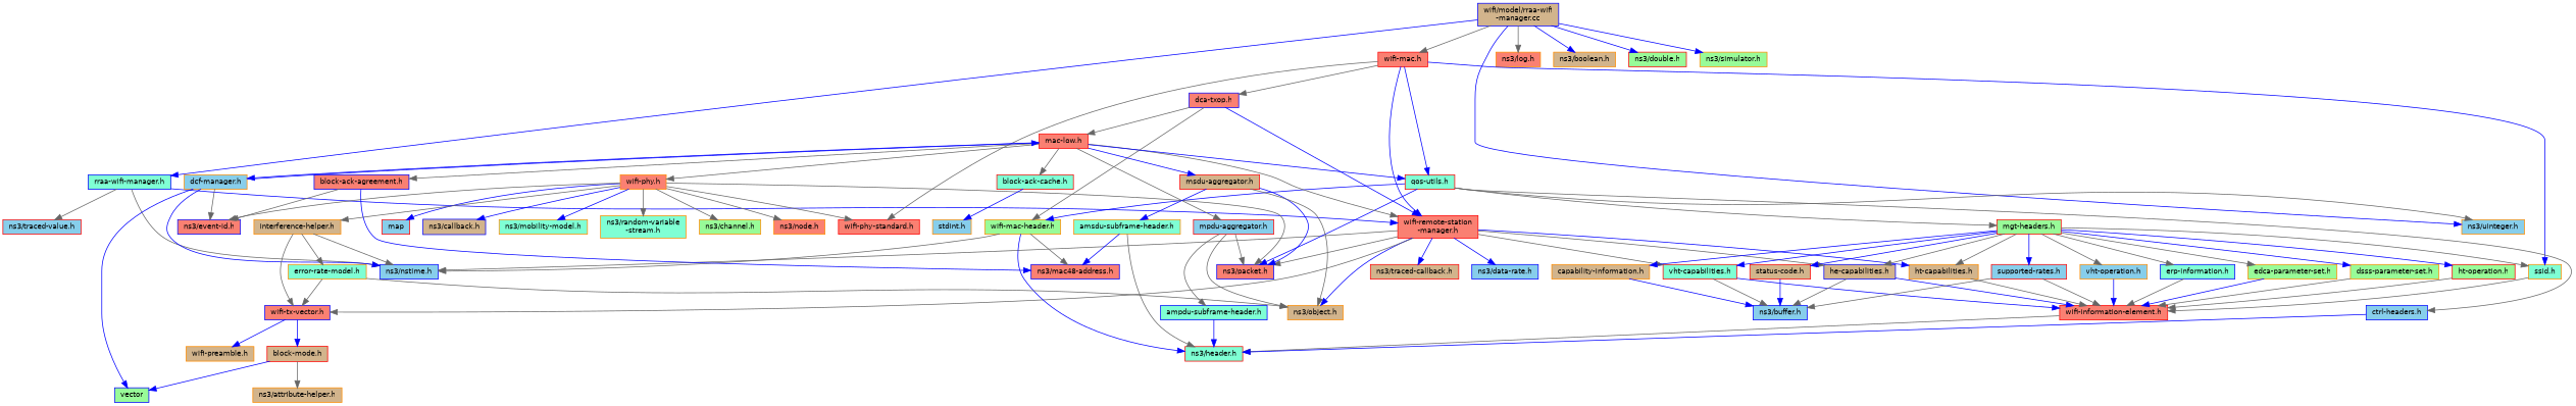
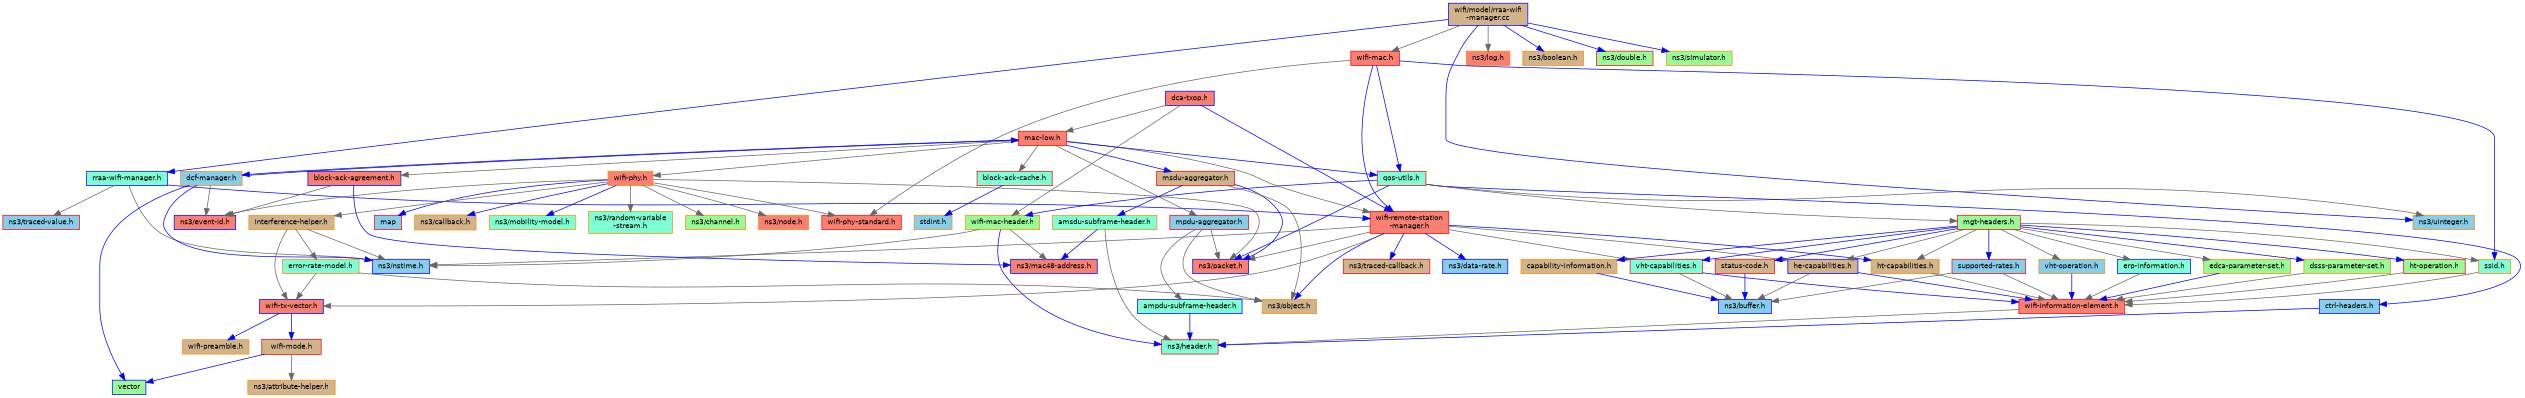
  digraph {
    node [color=darkorange fillcolor=tan fontname=Helvetica fontsize=10 shape=record style=filled]
    edge [color=gray40 fontname=Helvetica fontsize=10 labelfontname=Helvetica labelfontsize=10 style=solid]
    n1 [color=blue fontcolor=black height=0.2 label="wifi/model/rraa-wifi\l-manager.cc" width=0.4]
    n2 [color=blue fillcolor=aquamarine height=0.2 label="rraa-wifi-manager.h" width=0.4]
    n3 [color=red fillcolor=salmon height=0.2 label="wifi-mac.h" width=0.4]
    n4 [fillcolor=skyblue height=0.2 label="ns3/uinteger.h" width=0.4]
    n5 [fillcolor=salmon height=0.2 label="ns3/log.h" width=0.4]
    n6 [height=0.2 label="ns3/boolean.h" width=0.4]
    n7 [color=red fillcolor=palegreen height=0.2 label="ns3/double.h" width=0.4]
    n8 [fillcolor=palegreen height=0.2 label="ns3/simulator.h" width=0.4]
    n9 [color=blue fillcolor=skyblue height=0.2 label="ns3/nstime.h" width=0.4]
    n10 [color=red fillcolor=skyblue height=0.2 label="ns3/traced-value.h" width=0.4]
    n11 [color=red fillcolor=salmon height=0.2 label="wifi-remote-station\l-manager.h" width=0.4]
    n12 [color=red fillcolor=salmon height=0.2 label="wifi-phy-standard.h" width=0.4]
    n13 [color=blue fillcolor=salmon height=0.2 label="dca-txop.h" width=0.4]
    n14 [color=red fillcolor=aquamarine height=0.2 label="qos-utils.h" width=0.4]
    n15 [fillcolor=aquamarine height=0.2 label="ssid.h" width=0.4]
    n16 [color=red height=0.2 label="ns3/traced-callback.h" width=0.4]
    n17 [color=blue fillcolor=salmon height=0.2 label="ns3/packet.h" width=0.4]
    n18 [height=0.2 label="ns3/object.h" width=0.4]
    n19 [color=blue fillcolor=skyblue height=0.2 label="ns3/data-rate.h" width=0.4]
    n20 [color=blue fillcolor=salmon height=0.2 label="wifi-tx-vector.h" width=0.4]
    n21 [height=0.2 label="ht-capabilities.h" width=0.4]
    n22 [color=red fillcolor=aquamarine height=0.2 label="vht-capabilities.h" width=0.4]
    n23 [color=blue height=0.2 label="he-capabilities.h" width=0.4]
-   n24 [color=red height=0.2 label="block-mode.h" width=0.4]
+   n24 [color=red height=0.2 label="wifi-mode.h" width=0.4]
    n25 [height=0.2 label="wifi-preamble.h" width=0.4]
    n26 [color=red fillcolor=salmon height=0.2 label="wifi-information-element.h" width=0.4]
    n27 [color=blue fillcolor=skyblue height=0.2 label="ns3/buffer.h" width=0.4]
    n28 [color=blue fillcolor=palegreen height=0.2 label=vector width=0.4]
    n29 [height=0.2 label="ns3/attribute-helper.h" width=0.4]
    n30 [color=red fillcolor=aquamarine height=0.2 label="ns3/header.h" width=0.4]
    n31 [color=red fillcolor=salmon height=0.2 label="mac-low.h" width=0.4]
    n32 [fillcolor=palegreen height=0.2 label="wifi-mac-header.h" width=0.4]
    n33 [color=blue fillcolor=skyblue height=0.2 label="ctrl-headers.h" width=0.4]
    n34 [color=red fillcolor=palegreen height=0.2 label="mgt-headers.h" width=0.4]
    n35 [fillcolor=salmon height=0.2 label="wifi-phy.h" width=0.4]
    n36 [fillcolor=skyblue height=0.2 label="dcf-manager.h" width=0.4]
    n37 [color=blue fillcolor=salmon height=0.2 label="block-ack-agreement.h" width=0.4]
    n38 [color=red fillcolor=aquamarine height=0.2 label="block-ack-cache.h" width=0.4]
    n39 [color=red fillcolor=skyblue height=0.2 label="mpdu-aggregator.h" width=0.4]
    n40 [color=red height=0.2 label="msdu-aggregator.h" width=0.4]
    n41 [color=blue fillcolor=salmon height=0.2 label="ns3/mac48-address.h" width=0.4]
    n42 [color=red fillcolor=skyblue height=0.2 label=map width=0.4]
-   n43 [color=blue height=0.2 label="ns3/callback.h" width=0.4]
+   n43 [height=0.2 label="ns3/callback.h" width=0.4]
    n44 [color=blue fillcolor=salmon height=0.2 label="ns3/event-id.h" width=0.4]
    n45 [fillcolor=aquamarine height=0.2 label="ns3/mobility-model.h" width=0.4]
    n46 [fillcolor=aquamarine height=0.2 label="ns3/random-variable\l-stream.h" width=0.4]
    n47 [fillcolor=palegreen height=0.2 label="ns3/channel.h" width=0.4]
    n48 [height=0.2 label="interference-helper.h" width=0.4]
    n49 [fillcolor=salmon height=0.2 label="ns3/node.h" width=0.4]
    n50 [fillcolor=skyblue height=0.2 label="stdint.h" width=0.4]
    n51 [color=blue fillcolor=aquamarine height=0.2 label="ampdu-subframe-header.h" width=0.4]
    n52 [fillcolor=aquamarine height=0.2 label="amsdu-subframe-header.h" width=0.4]
    n53 [fillcolor=aquamarine height=0.2 label="error-rate-model.h" width=0.4]
    n54 [color=red height=0.2 label="status-code.h" width=0.4]
    n55 [height=0.2 label="capability-information.h" width=0.4]
    n56 [color=red fillcolor=skyblue height=0.2 label="supported-rates.h" width=0.4]
    n57 [fillcolor=palegreen height=0.2 label="dsss-parameter-set.h" width=0.4]
    n58 [color=red fillcolor=palegreen height=0.2 label="ht-operation.h" width=0.4]
    n59 [fillcolor=skyblue height=0.2 label="vht-operation.h" width=0.4]
    n60 [color=blue fillcolor=aquamarine height=0.2 label="erp-information.h" width=0.4]
    n61 [fillcolor=palegreen height=0.2 label="edca-parameter-set.h" width=0.4]
    n1 -> n2 [color=blue]
    n1 -> n3
    n1 -> n4 [color=blue]
    n1 -> n5
    n1 -> n6 [color=blue]
    n1 -> n7 [color=blue]
    n1 -> n8 [color=blue]
    n2 -> n9
    n2 -> n10
    n2 -> n11 [color=blue]
    n3 -> n11 [color=blue]
    n3 -> n12
-   n3 -> n13
    n3 -> n14 [color=blue]
    n3 -> n15 [color=blue]
    n11 -> n9
    n11 -> n16 [color=blue]
    n11 -> n17
    n11 -> n18 [color=blue]
    n11 -> n19 [color=blue]
    n11 -> n20
    n11 -> n21 [color=blue]
    n11 -> n22
    n11 -> n23
    n13 -> n11 [color=blue]
    n13 -> n31
    n13 -> n32
    n14 -> n4
    n14 -> n17 [color=blue]
    n14 -> n32 [color=blue]
-   n14 -> n33
+   n14 -> n33 [color=blue]
    n14 -> n34
    n15 -> n26
    n20 -> n24 [color=blue]
    n20 -> n25 [color=blue]
    n21 -> n26
    n22 -> n26 [color=blue]
    n22 -> n27
    n23 -> n26 [color=blue]
    n23 -> n27
    n24 -> n28 [color=blue]
    n24 -> n29
    n26 -> n30
    n31 -> n11
    n31 -> n14 [color=blue]
    n31 -> n35
    n31 -> n36 [color=blue]
    n31 -> n37
    n31 -> n38
    n31 -> n39
    n31 -> n40 [color=blue]
    n32 -> n9
    n32 -> n30 [color=blue]
    n32 -> n41
    n33 -> n30 [color=blue]
    n34 -> n15
    n34 -> n21
    n34 -> n22 [color=blue]
    n34 -> n23
    n34 -> n54 [color=blue]
    n34 -> n55 [color=blue]
    n34 -> n56 [color=blue]
    n34 -> n57 [color=blue]
    n34 -> n58 [color=blue]
    n34 -> n59
    n34 -> n60
    n34 -> n61
    n35 -> n12
    n35 -> n17
    n35 -> n42 [color=blue]
    n35 -> n43 [color=blue]
    n35 -> n44
    n35 -> n45 [color=blue]
    n35 -> n46
    n35 -> n47
    n35 -> n48
    n35 -> n49
    n36 -> n9 [color=blue]
    n36 -> n28 [color=blue]
    n36 -> n31 [color=blue]
    n36 -> n44
    n37 -> n41 [color=blue]
    n37 -> n44
    n38 -> n50 [color=blue]
    n39 -> n17
    n39 -> n18
    n39 -> n51
    n40 -> n17 [color=blue]
    n40 -> n18
    n40 -> n52 [color=blue]
    n48 -> n9
    n48 -> n20
    n48 -> n53
    n51 -> n30 [color=blue]
    n52 -> n30
    n52 -> n41 [color=blue]
    n53 -> n18
    n53 -> n20
    n54 -> n27 [color=blue]
    n55 -> n27 [color=blue]
    n56 -> n26
    n56 -> n27
    n57 -> n26
    n58 -> n26
    n59 -> n26 [color=blue]
    n60 -> n26
    n61 -> n26 [color=blue]
  }
